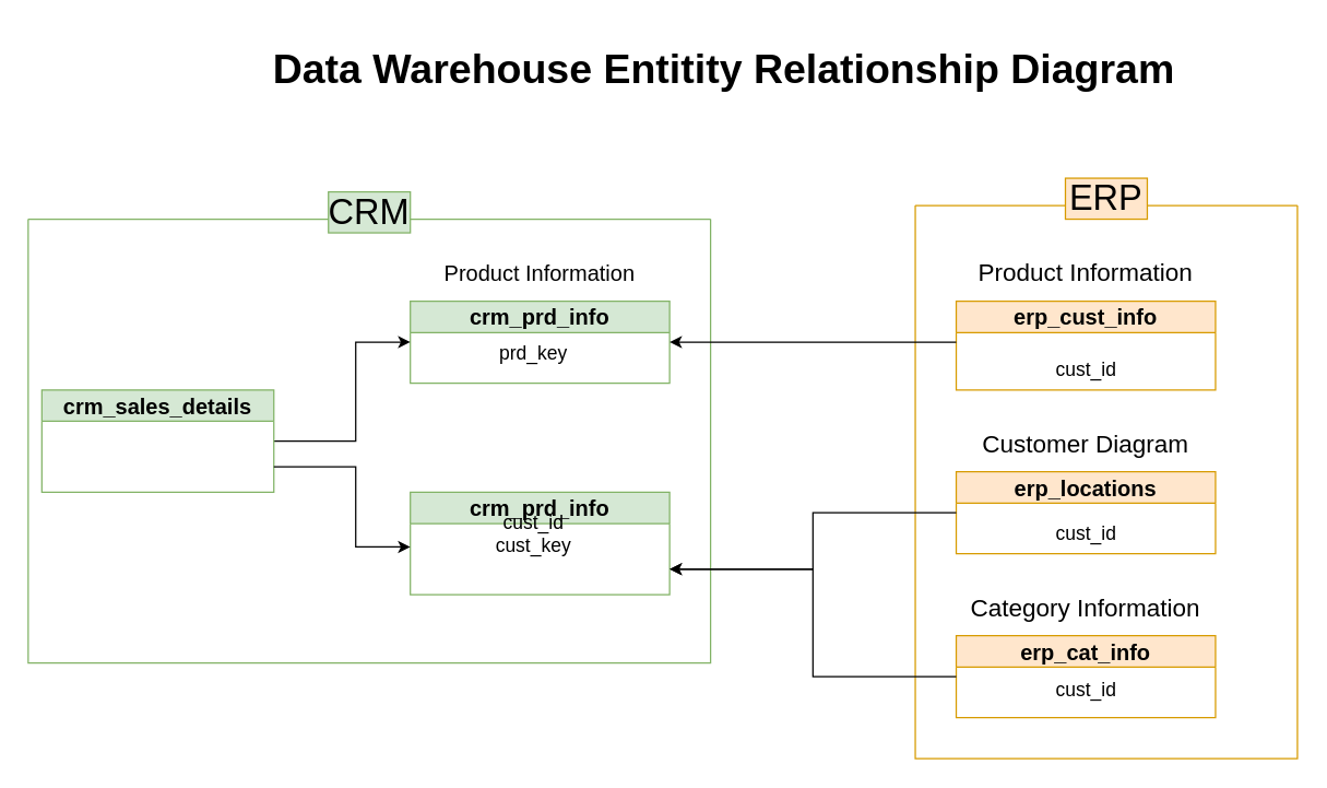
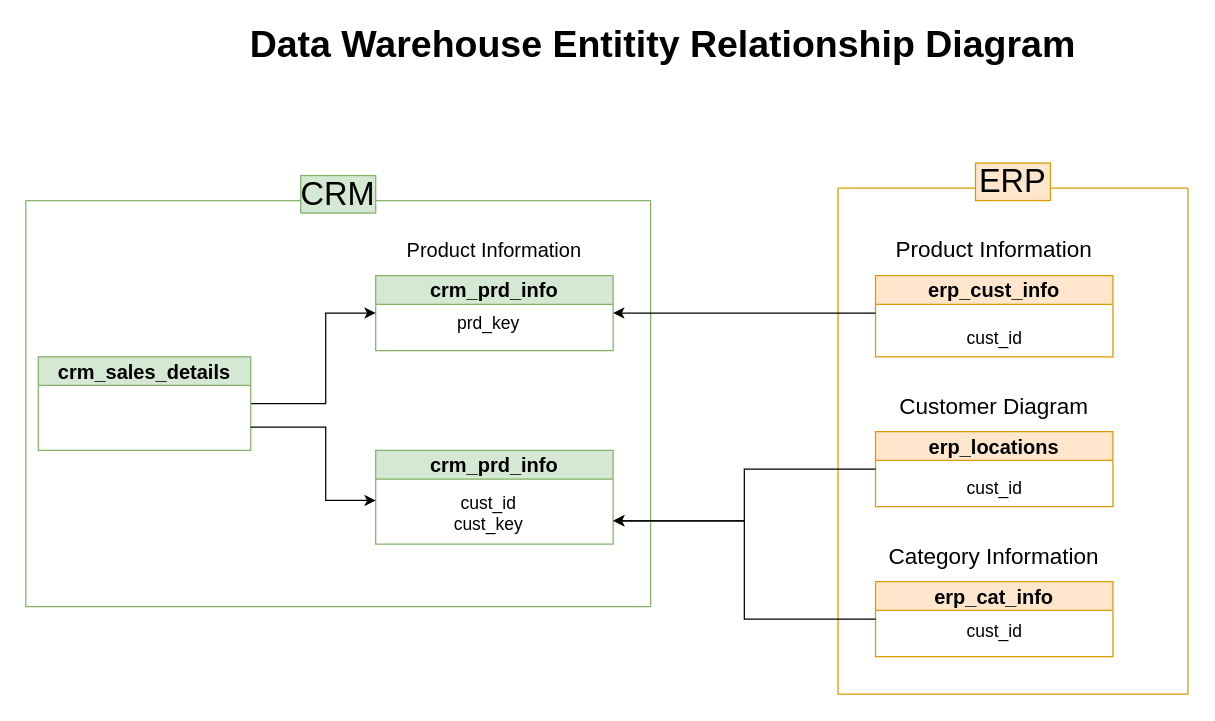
  <mxCell id="0" />
  <mxCell id="1" parent="0" />
  <mxCell id="2" value="" style="swimlane;startSize=0;fillColor=#d5e8d4;strokeColor=#82b366;" parent="1" vertex="1"><mxGeometry x="20" y="160" width="500" height="325" as="geometry" /></mxCell>
  <mxCell id="3" value="&lt;font style=&quot;font-size: 16px;&quot;&gt;crm_prd_info&lt;/font&gt;" style="swimlane;whiteSpace=wrap;html=1;startSize=23;fillColor=#d5e8d4;strokeColor=#82b366;" parent="2" vertex="1"><mxGeometry x="280" y="60" width="190" height="60" as="geometry" /></mxCell>
  <mxCell id="4" value="&lt;font style=&quot;font-size: 14px;&quot;&gt;prd_key&lt;/font&gt;&lt;div&gt;&lt;br&gt;&lt;/div&gt;" style="text;html=1;align=center;verticalAlign=middle;resizable=0;points=[];autosize=1;strokeColor=none;fillColor=none;" parent="3" vertex="1"><mxGeometry x="55" y="25" width="70" height="40" as="geometry" /></mxCell>
  <mxCell id="5" value="&lt;font style=&quot;font-size: 16px;&quot;&gt;crm_prd_info&lt;/font&gt;" style="swimlane;whiteSpace=wrap;html=1;startSize=23;fillColor=#d5e8d4;strokeColor=#82b366;" parent="2" vertex="1"><mxGeometry x="280" y="200" width="190" height="75" as="geometry" /></mxCell>
- <mxCell id="6" value="&lt;div&gt;&lt;span style=&quot;font-size: 14px;&quot;&gt;cust_id&lt;/span&gt;&lt;/div&gt;&lt;div&gt;&lt;span style=&quot;font-size: 14px;&quot;&gt;cust_key&lt;/span&gt;&lt;/div&gt;" style="text;html=1;align=center;verticalAlign=middle;resizable=0;points=[];autosize=1;strokeColor=none;fillColor=none;" parent="5" vertex="1"><mxGeometry x="50" y="5" width="80" height="50" as="geometry" /></mxCell>
+ <mxCell id="6" value="&lt;div&gt;&lt;span style=&quot;font-size: 14px;&quot;&gt;cust_id&lt;/span&gt;&lt;/div&gt;&lt;div&gt;&lt;span style=&quot;font-size: 14px;&quot;&gt;cust_key&lt;/span&gt;&lt;/div&gt;" style="text;html=1;align=center;verticalAlign=middle;resizable=0;points=[];autosize=1;strokeColor=none;fillColor=none;" parent="5" vertex="1"><mxGeometry x="50" y="25" width="80" height="50" as="geometry" /></mxCell>
  <mxCell id="7" value="&lt;span&gt;Product Information&lt;/span&gt;" style="text;html=1;align=center;verticalAlign=middle;whiteSpace=wrap;rounded=0;fontSize=16;" parent="2" vertex="1"><mxGeometry x="280" y="30" width="190" height="20" as="geometry" /></mxCell>
  <mxCell id="8" value="" style="edgeStyle=orthogonalEdgeStyle;rounded=0;orthogonalLoop=1;jettySize=auto;html=1;entryX=0;entryY=0.5;entryDx=0;entryDy=0;" parent="2" source="9" target="3" edge="1"><mxGeometry relative="1" as="geometry"><Array as="points"><mxPoint x="240" y="163" /><mxPoint x="240" y="90" /></Array></mxGeometry></mxCell>
  <mxCell id="9" value="&lt;font style=&quot;font-size: 16px;&quot;&gt;crm_sales_details&lt;/font&gt;" style="swimlane;whiteSpace=wrap;html=1;startSize=23;fillColor=#d5e8d4;strokeColor=#82b366;" parent="2" vertex="1"><mxGeometry x="10" y="125" width="170" height="75" as="geometry" /></mxCell>
  <mxCell id="10" value="" style="edgeStyle=orthogonalEdgeStyle;rounded=0;orthogonalLoop=1;jettySize=auto;html=1;exitX=1;exitY=0.75;exitDx=0;exitDy=0;" parent="2" source="9" edge="1"><mxGeometry relative="1" as="geometry"><mxPoint x="210" y="173" as="sourcePoint" /><mxPoint x="280" y="240" as="targetPoint" /><Array as="points"><mxPoint x="240" y="181" /><mxPoint x="240" y="240" /><mxPoint x="280" y="240" /></Array></mxGeometry></mxCell>
  <mxCell id="11" value="&lt;span style=&quot;font-size: 26px;&quot;&gt;CRM&lt;/span&gt;" style="text;html=1;align=center;verticalAlign=middle;whiteSpace=wrap;rounded=0;fillColor=#d5e8d4;strokeColor=#82b366;" parent="1" vertex="1"><mxGeometry x="240" y="140" width="60" height="30" as="geometry" /></mxCell>
  <mxCell id="12" value="" style="swimlane;startSize=0;fillColor=#ffe6cc;strokeColor=#d79b00;" parent="1" vertex="1"><mxGeometry x="670" y="150" width="280" height="405" as="geometry" /></mxCell>
  <mxCell id="13" value="&lt;span style=&quot;font-size: 18px;&quot;&gt;Product Information&lt;/span&gt;" style="text;html=1;align=center;verticalAlign=middle;whiteSpace=wrap;rounded=0;" parent="12" vertex="1"><mxGeometry x="30" y="40" width="190" height="20" as="geometry" /></mxCell>
  <mxCell id="14" value="&lt;font style=&quot;font-size: 16px;&quot;&gt;erp_cust_info&lt;/font&gt;" style="swimlane;whiteSpace=wrap;html=1;startSize=23;fillColor=#ffe6cc;strokeColor=#d79b00;" parent="12" vertex="1"><mxGeometry x="30" y="70" width="190" height="65" as="geometry" /></mxCell>
  <mxCell id="15" value="&lt;span style=&quot;font-size: 14px;&quot;&gt;cust_id&lt;/span&gt;" style="text;html=1;align=center;verticalAlign=middle;resizable=0;points=[];autosize=1;strokeColor=none;fillColor=none;" parent="14" vertex="1"><mxGeometry x="60" y="35" width="70" height="30" as="geometry" /></mxCell>
  <mxCell id="16" value="&lt;span style=&quot;font-size: 18px;&quot;&gt;Customer Diagram&lt;/span&gt;" style="text;html=1;align=center;verticalAlign=middle;whiteSpace=wrap;rounded=0;" parent="12" vertex="1"><mxGeometry x="30" y="165" width="190" height="20" as="geometry" /></mxCell>
  <mxCell id="17" value="&lt;font style=&quot;font-size: 16px;&quot;&gt;erp_locations&lt;/font&gt;" style="swimlane;whiteSpace=wrap;html=1;startSize=23;fillColor=#ffe6cc;strokeColor=#d79b00;" parent="12" vertex="1"><mxGeometry x="30" y="195" width="190" height="60" as="geometry" /></mxCell>
  <mxCell id="18" value="&lt;span style=&quot;font-size: 14px;&quot;&gt;cust_id&lt;/span&gt;" style="text;html=1;align=center;verticalAlign=middle;resizable=0;points=[];autosize=1;strokeColor=none;fillColor=none;" parent="17" vertex="1"><mxGeometry x="60" y="30" width="70" height="30" as="geometry" /></mxCell>
  <mxCell id="19" value="&lt;span style=&quot;font-size: 18px;&quot;&gt;Category Information&lt;/span&gt;" style="text;html=1;align=center;verticalAlign=middle;whiteSpace=wrap;rounded=0;" parent="12" vertex="1"><mxGeometry x="30" y="285" width="190" height="20" as="geometry" /></mxCell>
  <mxCell id="20" value="&lt;font style=&quot;font-size: 16px;&quot;&gt;erp_cat_info&lt;/font&gt;" style="swimlane;whiteSpace=wrap;html=1;startSize=23;fillColor=#ffe6cc;strokeColor=#d79b00;" parent="12" vertex="1"><mxGeometry x="30" y="315" width="190" height="60" as="geometry" /></mxCell>
  <mxCell id="21" value="&lt;div&gt;&lt;span style=&quot;font-size: 14px;&quot;&gt;cust_id&lt;/span&gt;&lt;/div&gt;" style="text;html=1;align=center;verticalAlign=middle;resizable=0;points=[];autosize=1;strokeColor=none;fillColor=none;" parent="20" vertex="1"><mxGeometry x="60" y="25" width="70" height="30" as="geometry" /></mxCell>
  <mxCell id="22" value="&lt;span style=&quot;font-size: 26px;&quot;&gt;ERP&lt;/span&gt;" style="text;html=1;align=center;verticalAlign=middle;whiteSpace=wrap;rounded=0;fillColor=#ffe6cc;strokeColor=#d79b00;" parent="1" vertex="1"><mxGeometry x="780" y="130" width="60" height="30" as="geometry" /></mxCell>
- <mxCell id="23" value="&lt;b style=&quot;&quot;&gt;&lt;font style=&quot;font-size: 30px;&quot;&gt;Data Warehouse Entitity Relationship Diagram&lt;/font&gt;&lt;/b&gt;" style="text;html=1;align=center;verticalAlign=middle;whiteSpace=wrap;rounded=0;" parent="1" vertex="1"><mxGeometry x="170" y="35" width="720" height="30" as="geometry" /></mxCell>
+ <mxCell id="23" value="&lt;b style=&quot;&quot;&gt;&lt;font style=&quot;font-size: 30px;&quot;&gt;Data Warehouse Entitity Relationship Diagram&lt;/font&gt;&lt;/b&gt;" style="text;html=1;align=center;verticalAlign=middle;whiteSpace=wrap;rounded=0;" parent="1" vertex="1"><mxGeometry x="170" y="20" width="720" height="30" as="geometry" /></mxCell>
  <mxCell id="24" value="" style="edgeStyle=orthogonalEdgeStyle;rounded=0;orthogonalLoop=1;jettySize=auto;html=1;entryX=1;entryY=0.5;entryDx=0;entryDy=0;" parent="1" source="14" target="3" edge="1"><mxGeometry relative="1" as="geometry"><Array as="points"><mxPoint x="600" y="250" /><mxPoint x="600" y="250" /></Array></mxGeometry></mxCell>
  <mxCell id="25" value="" style="edgeStyle=orthogonalEdgeStyle;rounded=0;orthogonalLoop=1;jettySize=auto;html=1;entryX=1;entryY=0.75;entryDx=0;entryDy=0;" parent="1" source="20" target="5" edge="1"><mxGeometry relative="1" as="geometry"><mxPoint x="500" y="415" as="targetPoint" /></mxGeometry></mxCell>
  <mxCell id="26" value="" style="edgeStyle=orthogonalEdgeStyle;rounded=0;orthogonalLoop=1;jettySize=auto;html=1;entryDx=0;entryDy=0;entryX=1;entryY=0.75;" parent="1" source="17" target="5" edge="1"><mxGeometry relative="1" as="geometry"><mxPoint x="700" y="375" as="sourcePoint" /><mxPoint x="500" y="415" as="targetPoint" /></mxGeometry></mxCell>
